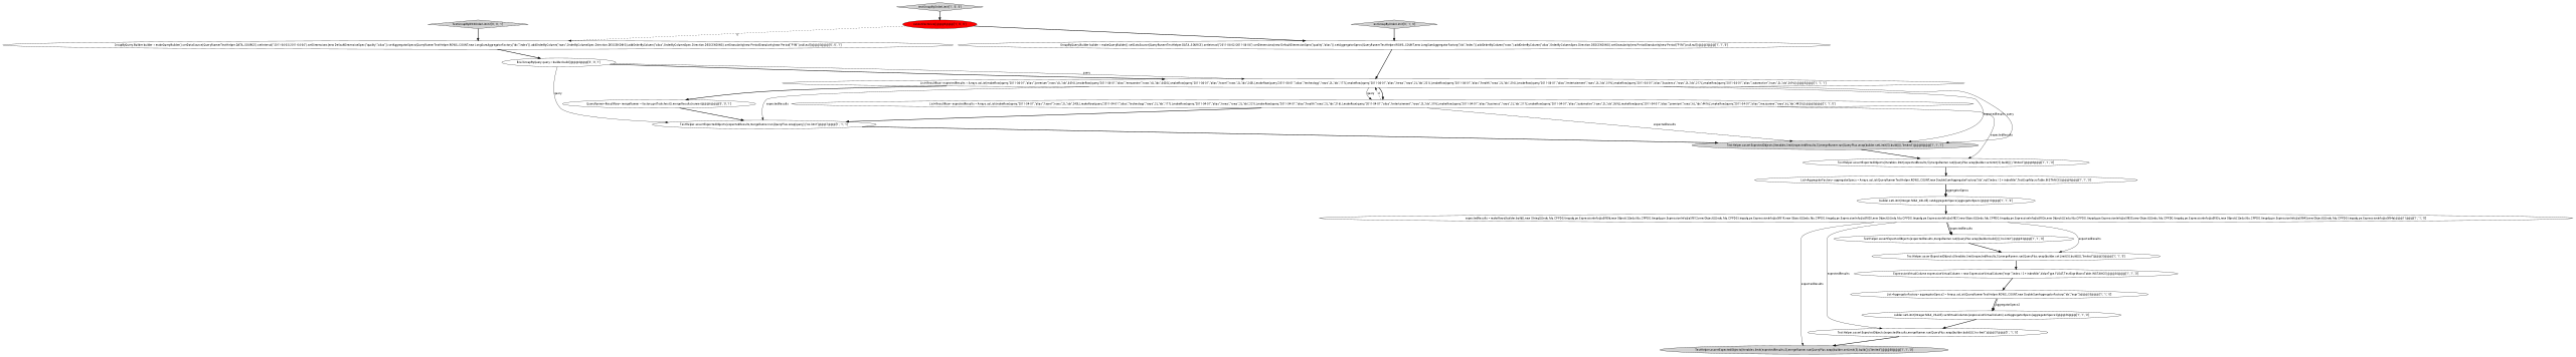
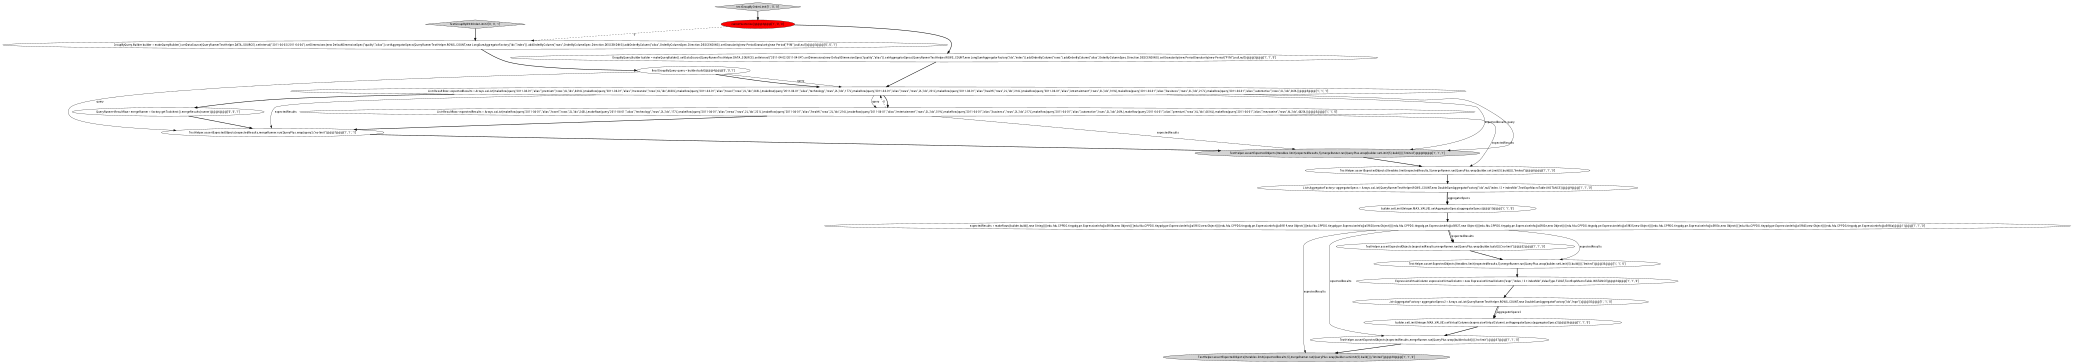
  digraph {
    fontname="Roboto Condensed"
    node [fillcolor=white shape=ellipse style=filled fontname="Roboto Condensed"]
    edge [style=bold fontname="Roboto Condensed"]
    n1 [label="builder.setLimit(Integer.MAX_VALUE).setAggregatorSpecs(aggregatorSpecs)@@@10@@@['1', '1', '0']"]
    n2 [label="expectedResults = makeRows(builder.build(),new String((((edu.fdu.CPPDG.tinypdg.pe.ExpressionInfo@a5f80b,new Object((((edu.fdu.CPPDG.tinypdg.pe.ExpressionInfo@a5f812,new Object((((edu.fdu.CPPDG.tinypdg.pe.ExpressionInfo@a5f819,new Object((((edu.fdu.CPPDG.tinypdg.pe.ExpressionInfo@a5f820,new Object((((edu.fdu.CPPDG.tinypdg.pe.ExpressionInfo@a5f827,new Object((((edu.fdu.CPPDG.tinypdg.pe.ExpressionInfo@a5f82e,new Object((((edu.fdu.CPPDG.tinypdg.pe.ExpressionInfo@a5f835,new Object((((edu.fdu.CPPDG.tinypdg.pe.ExpressionInfo@a5f83c,new Object((((edu.fdu.CPPDG.tinypdg.pe.ExpressionInfo@a5f843,new Object((((edu.fdu.CPPDG.tinypdg.pe.ExpressionInfo@a5f84a)@@@11@@@['1', '1', '0']"]
    n3 [fillcolor=lightgray label="TestHelper.assertExpectedObjects(Iterables.limit(expectedResults,5),mergeRunner.run(QueryPlus.wrap(builder.setLimit(5).build())),\"limited\")@@@38@@@['1', '1', '0']"]
    n4 [fillcolor=red label="cannotVectorize()@@@3@@@['1', '0', '0']"]
    n5 [label="GroupByQuery.Builder builder = makeQueryBuilder().setDataSource(QueryRunnerTestHelper.DATA_SOURCE).setInterval(\"2011-04-02/2011-04-04\").setDimensions(new DefaultDimensionSpec(\"quality\",\"alias\")).setAggregatorSpecs(QueryRunnerTestHelper.ROWS_COUNT,new LongSumAggregatorFactory(\"idx\",\"index\")).addOrderByColumn(\"rows\").addOrderByColumn(\"alias\",OrderByColumnSpec.Direction.DESCENDING).setGranularity(new PeriodGranularity(new Period(\"P1M\"),null,null))@@@3@@@['1', '1', '0']"]
    n6 [label="GroupByQuery.Builder builder = makeQueryBuilder().setDataSource(QueryRunnerTestHelper.DATA_SOURCE).setInterval(\"2011-04-02/2011-04-04\").setDimensions(new DefaultDimensionSpec(\"quality\",\"alias\")).setAggregatorSpecs(QueryRunnerTestHelper.ROWS_COUNT,new LongSumAggregatorFactory(\"idx\",\"index\")).addOrderByColumn(\"rows\",OrderByColumnSpec.Direction.DESCENDING).addOrderByColumn(\"alias\",OrderByColumnSpec.Direction.DESCENDING).setGranularity(new PeriodGranularity(new Period(\"P1M\"),null,null))@@@3@@@['0', '0', '1']"]
    n7 [label="TestHelper.assertExpectedObjects(Iterables.limit(expectedResults,5),mergeRunner.run(QueryPlus.wrap(builder.setLimit(5).build())),\"limited\")@@@8@@@['1', '1', '0']"]
    n8 [label="List<AggregatorFactory> aggregatorSpecs = Arrays.asList(QueryRunnerTestHelper.ROWS_COUNT,new DoubleSumAggregatorFactory(\"idx\",null,\"index / 2 + indexMin\",TestExprMacroTable.INSTANCE))@@@9@@@['1', '1', '0']"]
    n9 [fillcolor=lightgray label="TestHelper.assertExpectedObjects(Iterables.limit(expectedResults,5),mergeRunner.run(QueryPlus.wrap(builder.setLimit(5).build())),\"limited\")@@@8@@@['1', '1', '1']"]
    n10 [label="final GroupByQuery query = builder.build()@@@4@@@['0', '0', '1']"]
    n11 [label="TestHelper.assertExpectedObjects(expectedResults,mergeRunner.run(QueryPlus.wrap(query)),\"no-limit\")@@@7@@@['1', '1', '1']"]
    n12 [label="List<ResultRow> expectedResults = Arrays.asList(makeRow(query,\"2011-04-01\",\"alias\",\"premium\",\"rows\",6L,\"idx\",4416L),makeRow(query,\"2011-04-01\",\"alias\",\"mezzanine\",\"rows\",6L,\"idx\",4420L),makeRow(query,\"2011-04-01\",\"alias\",\"travel\",\"rows\",2L,\"idx\",243L),makeRow(query,\"2011-04-01\",\"alias\",\"technology\",\"rows\",2L,\"idx\",177L),makeRow(query,\"2011-04-01\",\"alias\",\"news\",\"rows\",2L,\"idx\",221L),makeRow(query,\"2011-04-01\",\"alias\",\"health\",\"rows\",2L,\"idx\",216L),makeRow(query,\"2011-04-01\",\"alias\",\"entertainment\",\"rows\",2L,\"idx\",319L),makeRow(query,\"2011-04-01\",\"alias\",\"business\",\"rows\",2L,\"idx\",217L),makeRow(query,\"2011-04-01\",\"alias\",\"automotive\",\"rows\",2L,\"idx\",269L))@@@5@@@['1', '1', '1']"]
    n13 [fillcolor=lightgray label="testGroupByOrderLimit['1', '0', '0']" shape=diamond]
    n14 [label="QueryRunner<ResultRow> mergeRunner = factory.getToolchest().mergeResults(runner)@@@6@@@['0', '0', '1']"]
    n15 [fillcolor=lightgray label="testGroupByWithOrderLimit2['0', '0', '1']" shape=diamond]
    n16 [label="TestHelper.assertExpectedObjects(Iterables.limit(expectedResults,5),mergeRunner.run(QueryPlus.wrap(builder.setLimit(5).build())),\"limited\")@@@33@@@['1', '1', '0']"]
    n17 [label="ExpressionVirtualColumn expressionVirtualColumn = new ExpressionVirtualColumn(\"expr\",\"index / 2 + indexMin\",ValueType.FLOAT,TestExprMacroTable.INSTANCE)@@@34@@@['1', '1', '0']"]
    n18 [label="TestHelper.assertExpectedObjects(expectedResults,mergeRunner.run(QueryPlus.wrap(builder.build())),\"no-limit\")@@@32@@@['1', '1', '0']"]
    n19 [label="TestHelper.assertExpectedObjects(expectedResults,mergeRunner.run(QueryPlus.wrap(builder.build())),\"no-limit\")@@@37@@@['1', '1', '0']"]
    n20 [label="List<ResultRow> expectedResults = Arrays.asList(makeRow(query,\"2011-04-01\",\"alias\",\"travel\",\"rows\",2L,\"idx\",243L),makeRow(query,\"2011-04-01\",\"alias\",\"technology\",\"rows\",2L,\"idx\",177L),makeRow(query,\"2011-04-01\",\"alias\",\"news\",\"rows\",2L,\"idx\",221L),makeRow(query,\"2011-04-01\",\"alias\",\"health\",\"rows\",2L,\"idx\",216L),makeRow(query,\"2011-04-01\",\"alias\",\"entertainment\",\"rows\",2L,\"idx\",319L),makeRow(query,\"2011-04-01\",\"alias\",\"business\",\"rows\",2L,\"idx\",217L),makeRow(query,\"2011-04-01\",\"alias\",\"automotive\",\"rows\",2L,\"idx\",269L),makeRow(query,\"2011-04-01\",\"alias\",\"premium\",\"rows\",6L,\"idx\",4416L),makeRow(query,\"2011-04-01\",\"alias\",\"mezzanine\",\"rows\",6L,\"idx\",4420L))@@@5@@@['1', '1', '0']"]
-   n21 [fillcolor=lightgray label="testGroupByOrderLimit['0', '1', '0']" shape=diamond]
    n22 [label="builder.setLimit(Integer.MAX_VALUE).setVirtualColumns(expressionVirtualColumn).setAggregatorSpecs(aggregatorSpecs2)@@@36@@@['1', '1', '0']"]
    n23 [label="List<AggregatorFactory> aggregatorSpecs2 = Arrays.asList(QueryRunnerTestHelper.ROWS_COUNT,new DoubleSumAggregatorFactory(\"idx\",\"expr\"))@@@35@@@['1', '1', '0']"]
    n1 -> n2
    n2 -> n3 [label=expectedResults style=solid]
    n2 -> n16 [label=expectedResults style=solid]
    n2 -> n18 [label=expectedResults style=solid]
    n2 -> n18
    n2 -> n19 [label=expectedResults style=solid]
    n4 -> n5
    n4 -> n6 [label=0 style=dashed]
    n5 -> n12
    n6 -> n10
    n7 -> n8
    n8 -> n1
    n8 -> n1 [label=aggregatorSpecs style=solid]
    n9 -> n7
    n10 -> n11 [label=query style=solid]
    n10 -> n12 [label=query style=solid]
    n10 -> n12
    n11 -> n9
    n12 -> n9 [label=expectedResults style=solid]
    n12 -> n9 [label=query style=solid]
    n12 -> n11 [label=expectedResults style=solid]
    n12 -> n14
    n12 -> n20
    n12 -> n20 [label=query style=solid]
    n13 -> n4
    n14 -> n11
    n15 -> n6
    n16 -> n17
    n17 -> n23
    n18 -> n16
    n19 -> n3
    n20 -> n7 [label=expectedResults style=solid]
    n20 -> n9 [label=expectedResults style=solid]
    n20 -> n11
    n20 -> n12 [label=0 style=dashed]
-   n21 -> n5
    n22 -> n19
    n23 -> n22 [label=aggregatorSpecs2 style=solid]
    n23 -> n22
  }
